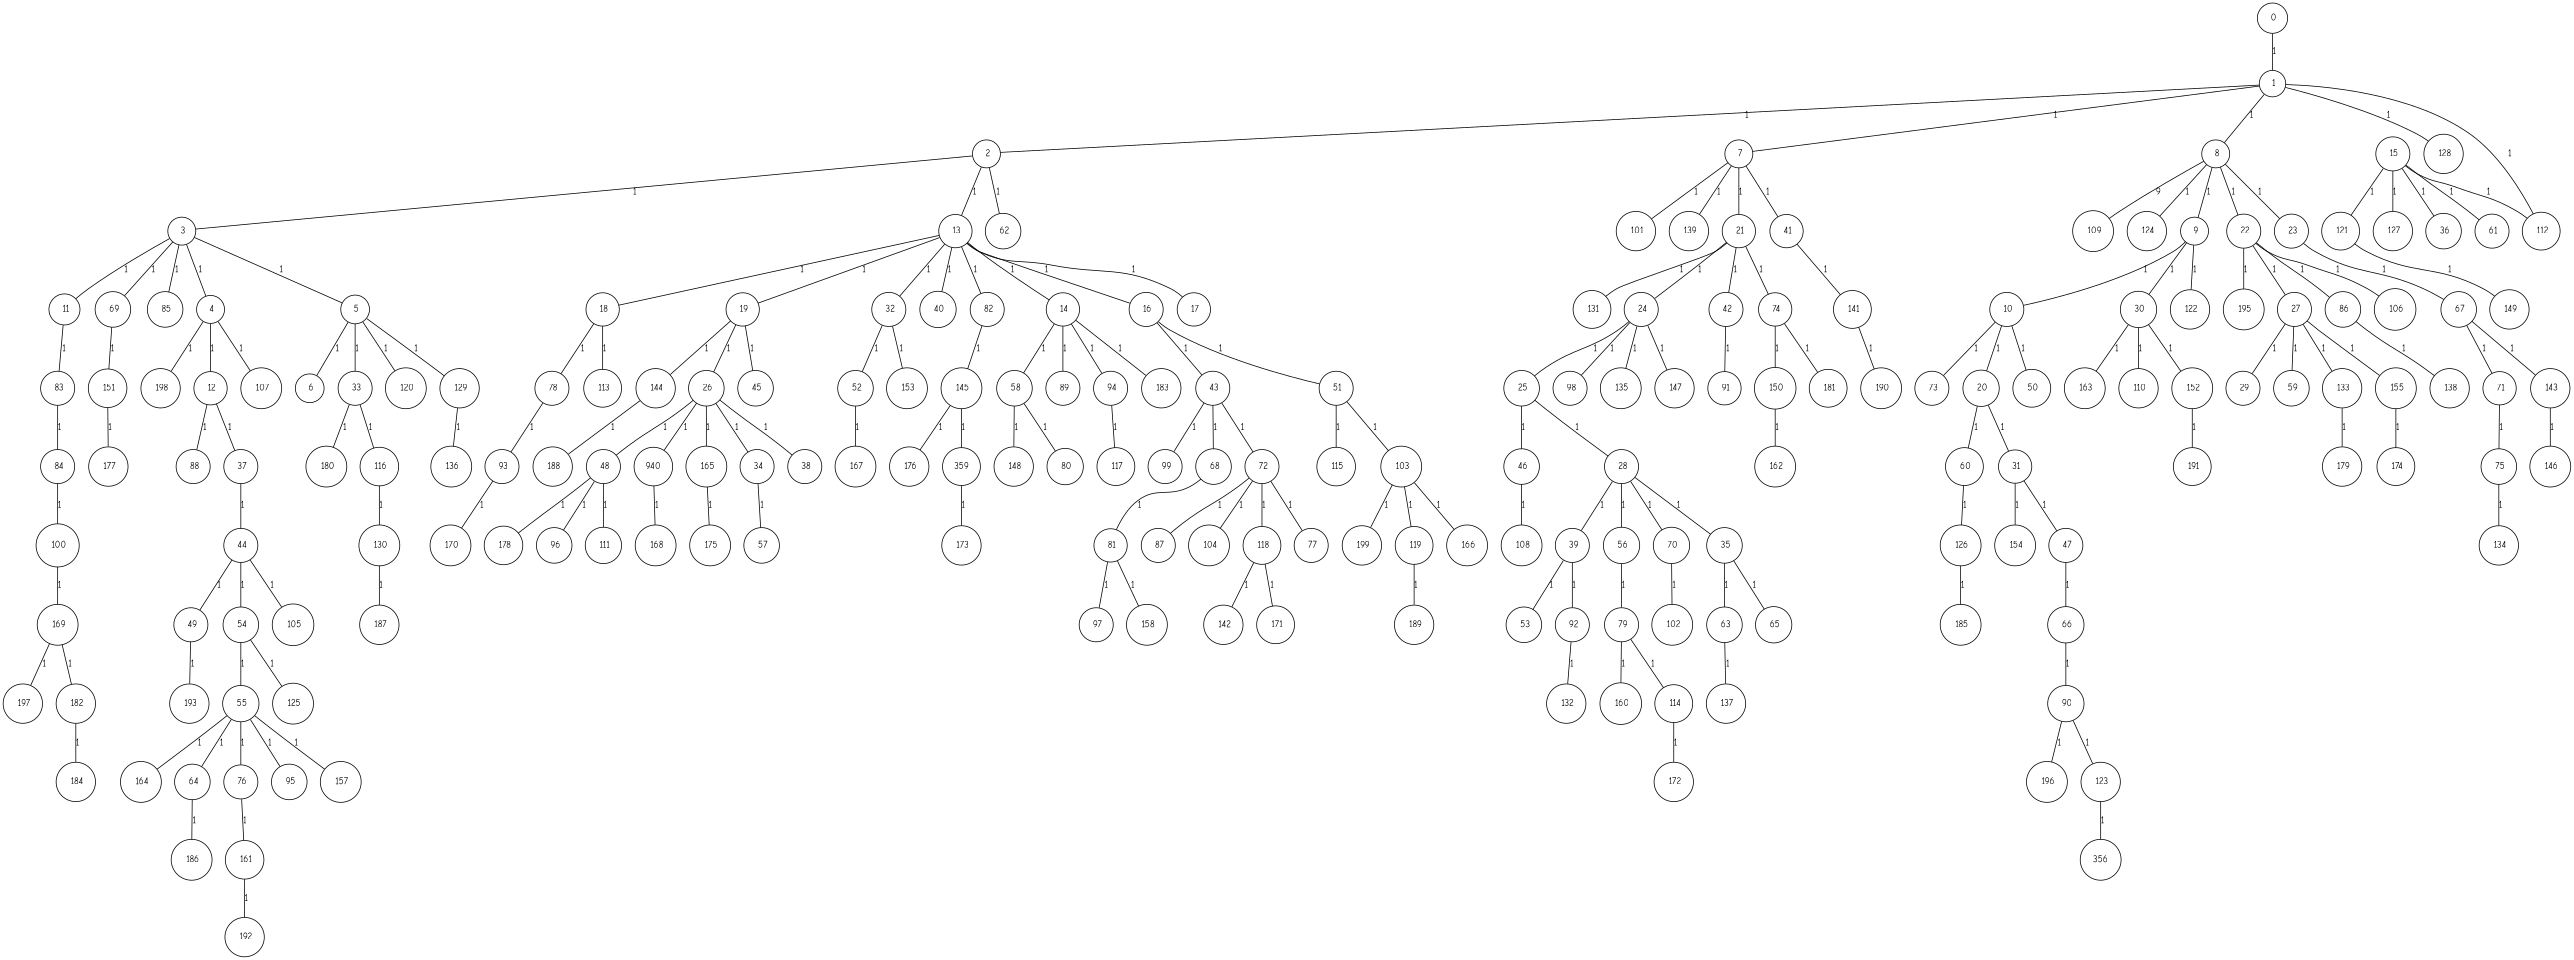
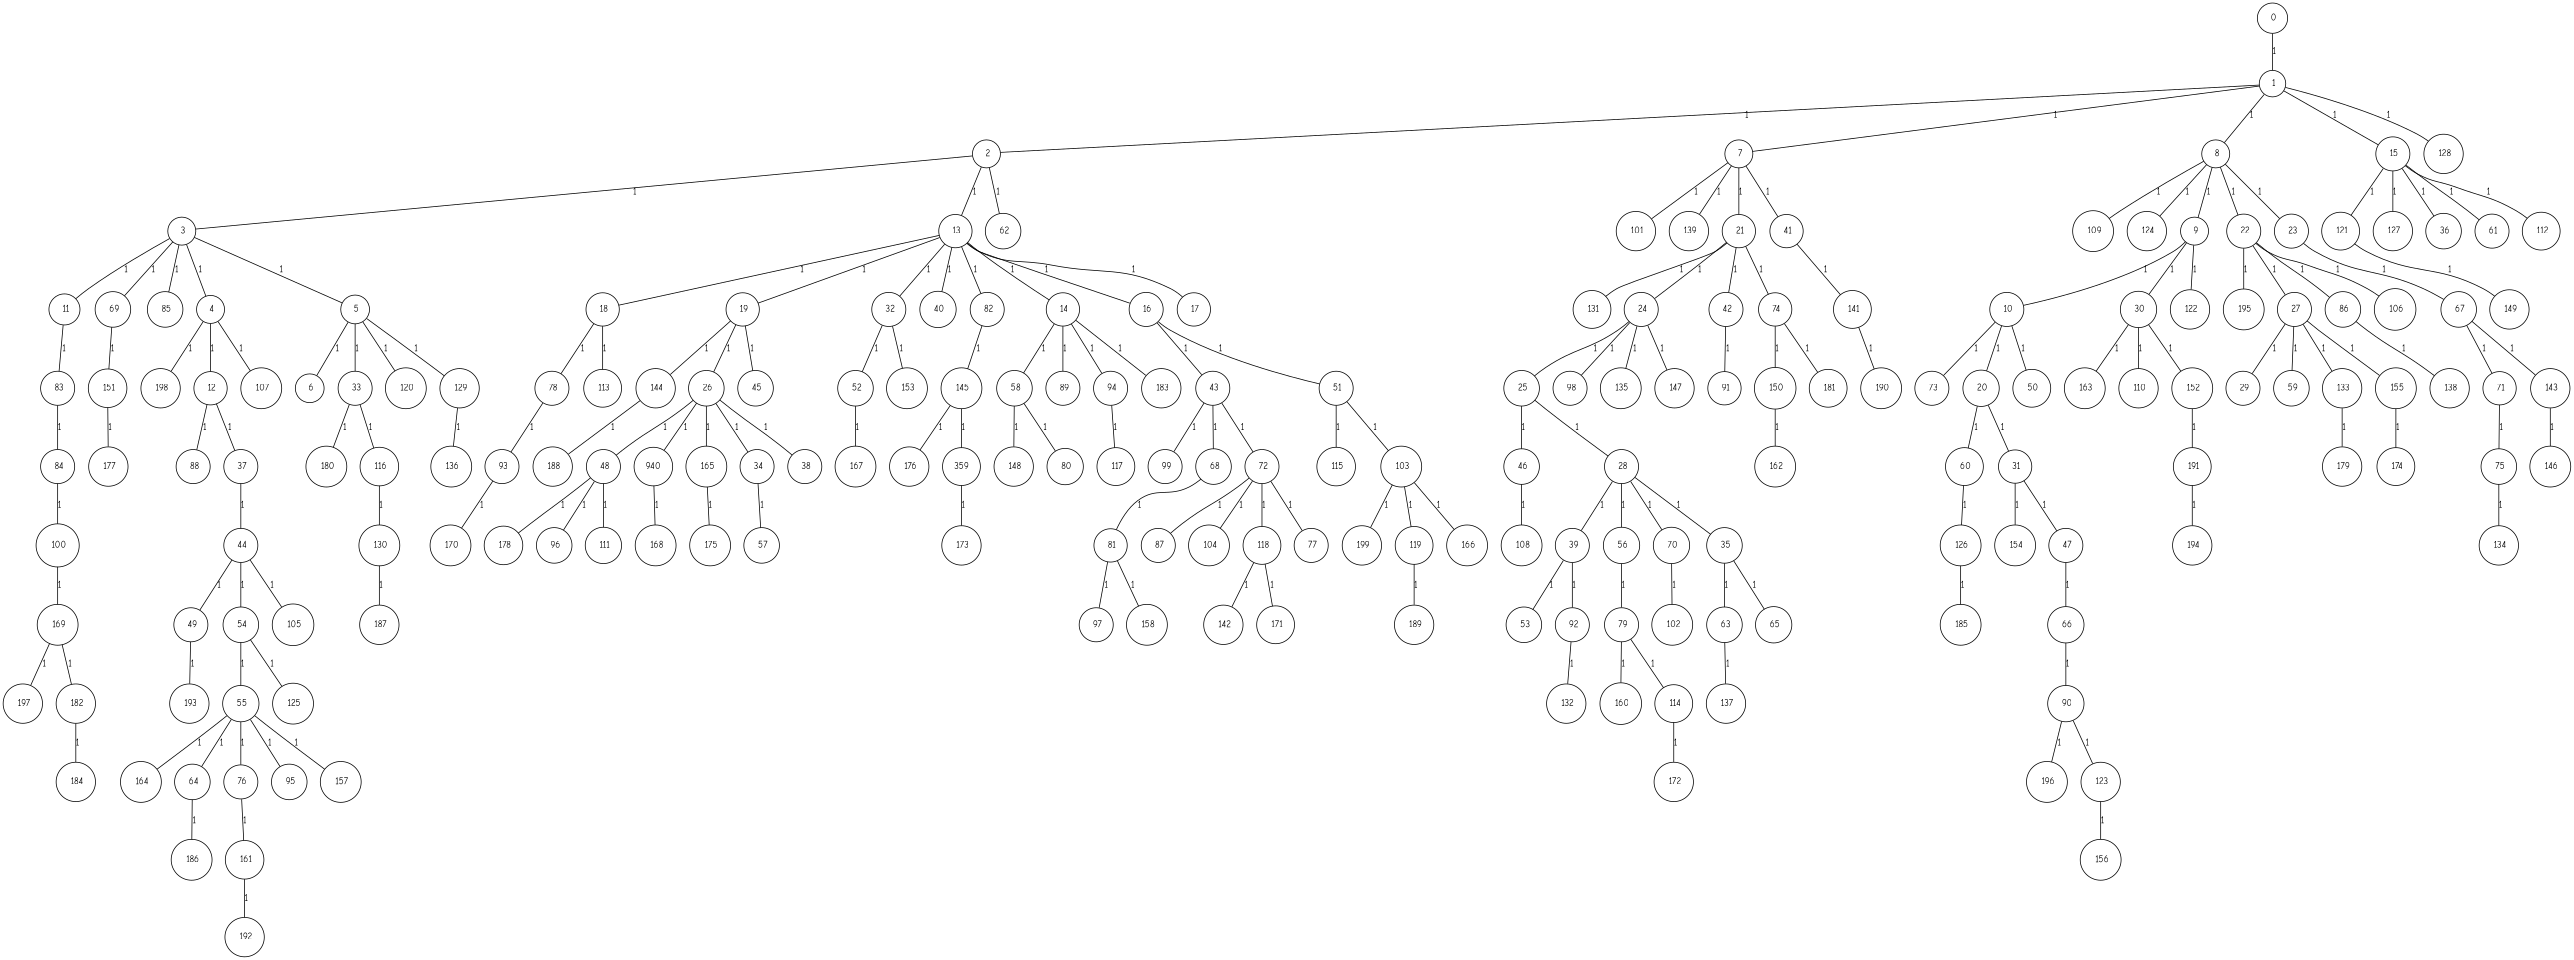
  graph {
    fixedsize="true;"
    fontname="Comic Neue"
    node [color=black fontname="Comic Neue" fontsize=12 hight=.12 shape=circle]
    edge [fontname="Comic Neue" fontsize=12]
    n1 [label=" 0" width=.12]
    n2 [label=" 1" width=.12]
    n3 [label=" 2" width=.12]
    n4 [label=" 7" width=.12]
    n5 [label=" 8" width=.12]
    n6 [label=" 15" width=.12]
    n7 [label=" 128" width=.12]
    n8 [label=" 3" width=.12]
    n9 [label=" 13" width=.12]
    n10 [label=" 62" width=.12]
    n11 [label=" 21" width=.12]
    n12 [label=" 41" width=.12]
    n13 [label=" 101" width=.12]
    n14 [label=" 139" width=.12]
    n15 [label=" 9" width=.12]
    n16 [label=" 22" width=.12]
    n17 [label=" 23" width=.12]
    n18 [label=" 109" width=.12]
    n19 [label=" 124" width=.12]
    n20 [label=" 36" width=.12]
    n21 [label=" 61" width=.12]
    n22 [label=" 112" width=.12]
    n23 [label=" 121" width=.12]
    n24 [label=" 127" width=.12]
    n25 [label=" 4" width=.12]
    n26 [label=" 5" width=.12]
    n27 [label=" 11" width=.12]
    n28 [label=" 69" width=.12]
    n29 [label=" 85" width=.12]
    n30 [label=" 14" width=.12]
    n31 [label=" 16" width=.12]
    n32 [label=" 17" width=.12]
    n33 [label=" 18" width=.12]
    n34 [label=" 19" width=.12]
    n35 [label=" 32" width=.12]
    n36 [label=" 40" width=.12]
    n37 [label=" 82" width=.12]
    n38 [label=" 12" width=.12]
    n39 [label=" 107" width=.12]
    n40 [label=" 198" width=.12]
    n41 [label=" 6" width=.12]
    n42 [label=" 33" width=.12]
    n43 [label=" 120" width=.12]
    n44 [label=" 129" width=.12]
    n45 [label=" 83" width=.12]
    n46 [label=" 151" width=.12]
    n47 [label=" 37" width=.12]
    n48 [label=" 88" width=.12]
    n49 [label=" 116" width=.12]
    n50 [label=" 180" width=.12]
    n51 [label=" 136" width=.12]
    n52 [label=" 24" width=.12]
    n53 [label=" 42" width=.12]
    n54 [label=" 74" width=.12]
    n55 [label=" 131" width=.12]
    n56 [label=" 141" width=.12]
    n57 [label=" 10" width=.12]
    n58 [label=" 30" width=.12]
    n59 [label=" 122" width=.12]
    n60 [label=" 27" width=.12]
    n61 [label=" 86" width=.12]
    n62 [label=" 106" width=.12]
    n63 [label=" 195" width=.12]
    n64 [label=" 67" width=.12]
    n65 [label=" 20" width=.12]
    n66 [label=" 50" width=.12]
    n67 [label=" 73" width=.12]
    n68 [label=" 110" width=.12]
    n69 [label=" 152" width=.12]
    n70 [label=" 163" width=.12]
    n71 [label=" 31" width=.12]
    n72 [label=" 60" width=.12]
    n73 [label=" 84" width=.12]
    n74 [label=" 44" width=.12]
    n75 [label=" 58" width=.12]
    n76 [label=" 89" width=.12]
    n77 [label=" 94" width=.12]
    n78 [label=" 183" width=.12]
    n79 [label=" 43" width=.12]
    n80 [label=" 51" width=.12]
    n81 [label=" 78" width=.12]
    n82 [label=" 113" width=.12]
    n83 [label=" 26" width=.12]
    n84 [label=" 45" width=.12]
    n85 [label=" 144" width=.12]
    n86 [label=" 52" width=.12]
    n87 [label=" 153" width=.12]
    n88 [label=" 145" width=.12]
    n89 [label=" 80" width=.12]
    n90 [label=" 148" width=.12]
    n91 [label=" 117" width=.12]
    n92 [label=" 149" width=.12]
    n93 [label=" 68" width=.12]
    n94 [label=" 72" width=.12]
    n95 [label=" 99" width=.12]
    n96 [label=" 103" width=.12]
    n97 [label=" 115" width=.12]
    n98 [label=" 93" width=.12]
    n99 [label=" 34" width=.12]
    n100 [label=" 38" width=.12]
    n101 [label=" 48" width=.12]
    n102 [label=940 width=.12]
    n103 [label=" 165" width=.12]
    n104 [label=" 188" width=.12]
    n105 [label=" 47" width=.12]
    n106 [label=" 154" width=.12]
    n107 [label=" 126" width=.12]
    n108 [label=" 25" width=.12]
    n109 [label=" 98" width=.12]
    n110 [label=" 135" width=.12]
    n111 [label=" 147" width=.12]
    n112 [label=" 91" width=.12]
    n113 [label=" 150" width=.12]
    n114 [label=" 181" width=.12]
    n115 [label=" 29" width=.12]
    n116 [label=" 59" width=.12]
    n117 [label=" 133" width=.12]
    n118 [label=" 155" width=.12]
    n119 [label=" 138" width=.12]
    n120 [label=" 71" width=.12]
    n121 [label=" 143" width=.12]
    n122 [label=" 28" width=.12]
    n123 [label=" 46" width=.12]
    n124 [label=" 35" width=.12]
    n125 [label=" 39" width=.12]
    n126 [label=" 56" width=.12]
    n127 [label=" 70" width=.12]
    n128 [label=" 108" width=.12]
    n129 [label=" 57" width=.12]
    n130 [label=" 96" width=.12]
    n131 [label=" 111" width=.12]
    n132 [label=" 178" width=.12]
    n133 [label=" 168" width=.12]
    n134 [label=" 175" width=.12]
    n135 [label=" 179" width=.12]
    n136 [label=" 174" width=.12]
    n137 [label=" 63" width=.12]
    n138 [label=" 65" width=.12]
    n139 [label=" 53" width=.12]
    n140 [label=" 92" width=.12]
    n141 [label=" 79" width=.12]
    n142 [label=" 102" width=.12]
    n143 [label=" 191" width=.12]
    n144 [label=" 66" width=.12]
    n145 [label=" 167" width=.12]
    n146 [label=" 130" width=.12]
    n147 [label=" 137" width=.12]
    n148 [label=" 49" width=.12]
    n149 [label=" 54" width=.12]
    n150 [label=" 105" width=.12]
    n151 [label=" 132" width=.12]
    n152 [label=" 190" width=.12]
    n153 [label=" 81" width=.12]
    n154 [label=" 77" width=.12]
    n155 [label=" 87" width=.12]
    n156 [label=" 104" width=.12]
    n157 [label=" 118" width=.12]
    n158 [label=" 193" width=.12]
    n159 [label=" 55" width=.12]
    n160 [label=" 125" width=.12]
    n161 [label=" 90" width=.12]
    n162 [label=" 119" width=.12]
    n163 [label=" 166" width=.12]
    n164 [label=" 199" width=.12]
    n165 [label=" 64" width=.12]
    n166 [label=" 76" width=.12]
    n167 [label=" 95" width=.12]
    n168 [label=" 157" width=.12]
    n169 [label=" 164" width=.12]
    n170 [label=" 186" width=.12]
    n171 [label=" 161" width=.12]
    n172 [label=" 114" width=.12]
    n173 [label=" 160" width=.12]
    n174 [label=" 185" width=.12]
    n175 [label=" 123" width=.12]
    n176 [label=" 196" width=.12]
    n177 [label=" 75" width=.12]
    n178 [label=" 146" width=.12]
    n179 [label=" 97" width=.12]
    n180 [label=" 158" width=.12]
    n181 [label=" 177" width=.12]
    n182 [label=" 134" width=.12]
    n183 [label=" 142" width=.12]
    n184 [label=" 171" width=.12]
    n185 [label=" 162" width=.12]
    n186 [label=" 192" width=.12]
    n187 [label=" 170" width=.12]
    n188 [label=" 172" width=.12]
    n189 [label=359 width=.12]
    n190 [label=" 176" width=.12]
    n191 [label=" 100" width=.12]
    n192 [label=" 169" width=.12]
-   n193 [label=356 width=.12]
+   n193 [label=" 156" width=.12]
    n194 [label=" 182" width=.12]
    n195 [label=" 197" width=.12]
    n196 [label=" 189" width=.12]
    n197 [label=" 187" width=.12]
    n198 [label=" 173" width=.12]
+   n199 [label=" 194" width=.12]
    n200 [label=" 184" width=.12]
    n1 -- n2 [label=1]
    n2 -- n3 [label=1]
    n2 -- n4 [label=1]
    n2 -- n5 [label=1]
-   n2 -- n22 [label=1]
+   n2 -- n6 [label=1]
    n2 -- n7 [label=1]
    n3 -- n8 [label=1]
    n3 -- n9 [label=1]
    n3 -- n10 [label=1]
    n4 -- n11 [label=1]
    n4 -- n12 [label=1]
    n4 -- n13 [label=1]
    n4 -- n14 [label=1]
    n5 -- n15 [label=1]
    n5 -- n16 [label=1]
    n5 -- n17 [label=1]
-   n5 -- n18 [label=9]
+   n5 -- n18 [label=1]
    n5 -- n19 [label=1]
    n6 -- n20 [label=1]
    n6 -- n21 [label=1]
    n6 -- n22 [label=1]
    n6 -- n23 [label=1]
    n6 -- n24 [label=1]
    n8 -- n25 [label=1]
    n8 -- n26 [label=1]
    n8 -- n27 [label=1]
    n8 -- n28 [label=1]
    n8 -- n29 [label=1]
    n9 -- n30 [label=1]
    n9 -- n31 [label=1]
    n9 -- n32 [label=1]
    n9 -- n33 [label=1]
    n9 -- n34 [label=1]
    n9 -- n35 [label=1]
    n9 -- n36 [label=1]
    n9 -- n37 [label=1]
    n11 -- n52 [label=1]
    n11 -- n53 [label=1]
    n11 -- n54 [label=1]
    n11 -- n55 [label=1]
    n12 -- n56 [label=1]
    n15 -- n57 [label=1]
    n15 -- n58 [label=1]
    n15 -- n59 [label=1]
    n16 -- n60 [label=1]
    n16 -- n61 [label=1]
    n16 -- n62 [label=1]
    n16 -- n63 [label=1]
    n17 -- n64 [label=1]
    n23 -- n92 [label=1]
    n25 -- n38 [label=1]
    n25 -- n39 [label=1]
    n25 -- n40 [label=1]
    n26 -- n41 [label=1]
    n26 -- n42 [label=1]
    n26 -- n43 [label=1]
    n26 -- n44 [label=1]
    n27 -- n45 [label=1]
    n28 -- n46 [label=1]
    n30 -- n75 [label=1]
    n30 -- n76 [label=1]
    n30 -- n77 [label=1]
    n30 -- n78 [label=1]
    n31 -- n79 [label=1]
    n31 -- n80 [label=1]
    n33 -- n81 [label=1]
    n33 -- n82 [label=1]
    n34 -- n83 [label=1]
    n34 -- n84 [label=1]
    n34 -- n85 [label=1]
    n35 -- n86 [label=1]
    n35 -- n87 [label=1]
    n37 -- n88 [label=1]
    n38 -- n47 [label=1]
    n38 -- n48 [label=1]
    n42 -- n49 [label=1]
    n42 -- n50 [label=1]
    n44 -- n51 [label=1]
    n45 -- n73 [label=1]
    n46 -- n181 [label=1]
    n47 -- n74 [label=1]
    n49 -- n146 [label=1]
    n52 -- n108 [label=1]
    n52 -- n109 [label=1]
    n52 -- n110 [label=1]
    n52 -- n111 [label=1]
    n53 -- n112 [label=1]
    n54 -- n113 [label=1]
    n54 -- n114 [label=1]
    n56 -- n152 [label=1]
    n57 -- n65 [label=1]
    n57 -- n66 [label=1]
    n57 -- n67 [label=1]
    n58 -- n68 [label=1]
    n58 -- n69 [label=1]
    n58 -- n70 [label=1]
    n60 -- n115 [label=1]
    n60 -- n116 [label=1]
    n60 -- n117 [label=1]
    n60 -- n118 [label=1]
    n61 -- n119 [label=1]
    n64 -- n120 [label=1]
    n64 -- n121 [label=1]
    n65 -- n71 [label=1]
    n65 -- n72 [label=1]
    n69 -- n143 [label=1]
    n71 -- n105 [label=1]
    n71 -- n106 [label=1]
    n72 -- n107 [label=1]
    n73 -- n191 [label=1]
    n74 -- n148 [label=1]
    n74 -- n149 [label=1]
    n74 -- n150 [label=1]
    n75 -- n89 [label=1]
    n75 -- n90 [label=1]
    n77 -- n91 [label=1]
    n79 -- n93 [label=1]
    n79 -- n94 [label=1]
    n79 -- n95 [label=1]
    n80 -- n96 [label=1]
    n80 -- n97 [label=1]
    n81 -- n98 [label=1]
    n83 -- n99 [label=1]
    n83 -- n100 [label=1]
    n83 -- n101 [label=1]
    n83 -- n102 [label=1]
    n83 -- n103 [label=1]
    n85 -- n104 [label=1]
    n86 -- n145 [label=1]
    n88 -- n189 [label=1]
    n88 -- n190 [label=1]
    n93 -- n153 [label=1]
    n94 -- n154 [label=1]
    n94 -- n155 [label=1]
    n94 -- n156 [label=1]
    n94 -- n157 [label=1]
    n96 -- n162 [label=1]
    n96 -- n163 [label=1]
    n96 -- n164 [label=1]
    n98 -- n187 [label=1]
    n99 -- n129 [label=1]
    n101 -- n130 [label=1]
    n101 -- n131 [label=1]
    n101 -- n132 [label=1]
    n102 -- n133 [label=1]
    n103 -- n134 [label=1]
    n105 -- n144 [label=1]
    n107 -- n174 [label=1]
    n108 -- n122 [label=1]
    n108 -- n123 [label=1]
    n113 -- n185 [label=1]
    n117 -- n135 [label=1]
    n118 -- n136 [label=1]
    n120 -- n177 [label=1]
    n121 -- n178 [label=1]
    n122 -- n124 [label=1]
    n122 -- n125 [label=1]
    n122 -- n126 [label=1]
    n122 -- n127 [label=1]
    n123 -- n128 [label=1]
    n124 -- n137 [label=1]
    n124 -- n138 [label=1]
    n125 -- n139 [label=1]
    n125 -- n140 [label=1]
    n126 -- n141 [label=1]
    n127 -- n142 [label=1]
    n137 -- n147 [label=1]
    n140 -- n151 [label=1]
    n141 -- n172 [label=1]
    n141 -- n173 [label=1]
+   n143 -- n199 [label=1]
    n144 -- n161 [label=1]
    n146 -- n197 [label=1]
    n148 -- n158 [label=1]
    n149 -- n159 [label=1]
    n149 -- n160 [label=1]
    n153 -- n179 [label=1]
    n153 -- n180 [label=1]
    n157 -- n183 [label=1]
    n157 -- n184 [label=1]
    n159 -- n165 [label=1]
    n159 -- n166 [label=1]
    n159 -- n167 [label=1]
    n159 -- n168 [label=1]
    n159 -- n169 [label=1]
    n161 -- n175 [label=1]
    n161 -- n176 [label=1]
    n162 -- n196 [label=1]
    n165 -- n170 [label=1]
    n166 -- n171 [label=1]
    n171 -- n186 [label=1]
    n172 -- n188 [label=1]
    n175 -- n193 [label=1]
    n177 -- n182 [label=1]
    n189 -- n198 [label=1]
    n191 -- n192 [label=1]
    n192 -- n194 [label=1]
    n192 -- n195 [label=1]
    n194 -- n200 [label=1]
  }
